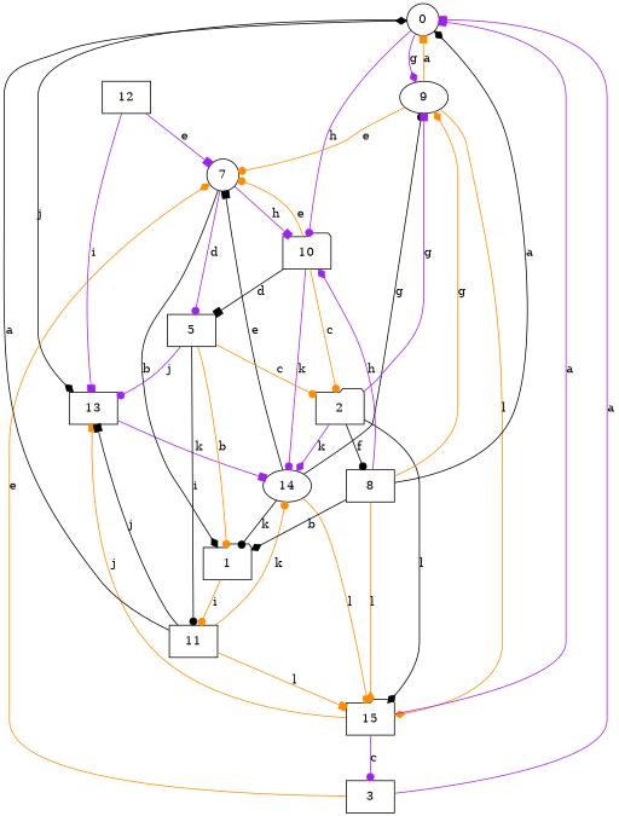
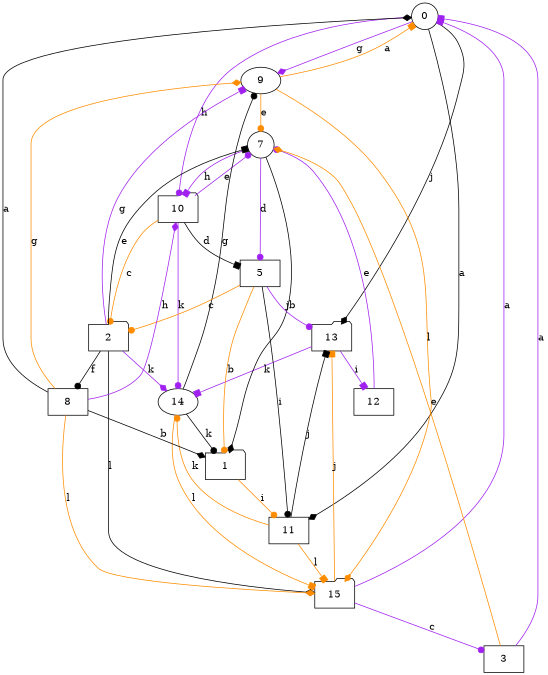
  strict digraph {
    node [shape=box]
    edge [arrowhead=dot color=purple]
    0 [shape=circle]
    9 [shape=ellipse]
    10 [shape=folder]
-   13
+   13 [shape=folder]
    15 [shape=folder]
    7 [shape=circle]
    14 [shape=ellipse]
    2 [shape=folder]
    5
    12
    1 [shape=folder]
    11
    8
    3
    0 -> 9 [arrowhead=diamond label=g]
    0 -> 10 [label=h]
    0 -> 13 [arrowhead=diamond color=black label=j]
    9 -> 0 [arrowhead=box color=darkorange label=a]
    9 -> 15 [arrowhead=diamond color=darkorange label=l]
    9 -> 7 [color=darkorange label=e]
-   10 -> 7 [color=darkorange label=e]
+   10 -> 7 [label=e]
    10 -> 14 [label=k]
    10 -> 2 [color=darkorange label=c]
    10 -> 5 [arrowhead=box color=black label=d]
    13 -> 14 [arrowhead=box label=k]
-   12 -> 13 [arrowhead=box label=i]
+   13 -> 12 [arrowhead=box label=i]
    15 -> 0 [arrowhead=box label=a]
    15 -> 13 [arrowhead=box color=darkorange label=j]
    15 -> 3 [label=c]
    7 -> 10 [arrowhead=box label=h]
    7 -> 5 [label=d]
    7 -> 1 [arrowhead=diamond color=black label=b]
    14 -> 9 [color=black label=g]
    14 -> 15 [arrowhead=box color=darkorange label=l]
-   14 -> 7 [arrowhead=box color=black label=e]
+   2 -> 7 [arrowhead=box color=black label=e]
    14 -> 1 [color=black label=k]
    2 -> 9 [arrowhead=box label=g]
    2 -> 15 [arrowhead=diamond color=black label=l]
    2 -> 14 [arrowhead=diamond label=k]
    2 -> 8 [color=black label=f]
    5 -> 13 [label=j]
    5 -> 2 [color=darkorange label=c]
    5 -> 1 [color=darkorange label=b]
    5 -> 11 [color=black label=i]
-   12 -> 7 [arrowhead=box label=e]
+   12 -> 7 [label=e]
    1 -> 11 [color=darkorange label=i]
-   11 -> 0 [arrowhead=diamond color=black label=a]
+   0 -> 11 [arrowhead=diamond color=black label=a]
    11 -> 13 [arrowhead=box color=black label=j]
    11 -> 15 [arrowhead=box color=darkorange label=l]
    11 -> 14 [color=darkorange label=k]
    8 -> 0 [arrowhead=diamond color=black label=a]
    8 -> 9 [arrowhead=diamond color=darkorange label=g]
    8 -> 10 [arrowhead=diamond label=h]
    8 -> 15 [arrowhead=diamond color=darkorange label=l]
    8 -> 1 [arrowhead=diamond color=black label=b]
    3 -> 0 [arrowhead=box label=a]
    3 -> 7 [arrowhead=diamond color=darkorange label=e]
  }
